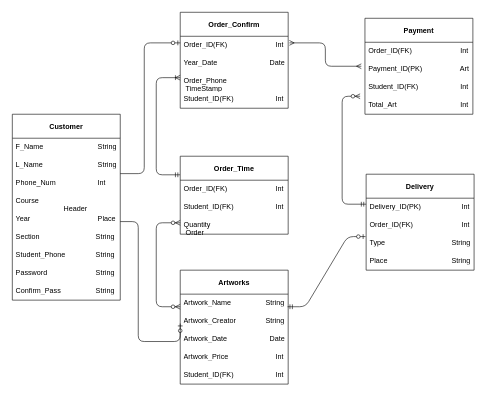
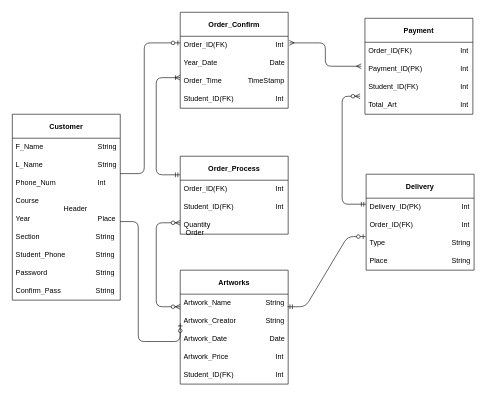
  <mxCell id="0" />
  <mxCell id="1" parent="0" />
  <mxCell id="2" value="" style="edgeStyle=orthogonalEdgeStyle;html=1;endArrow=ERoneToMany;startArrow=ERmandOne;labelBackgroundColor=none;fontFamily=Verdana;fontSize=14;entryX=0;entryY=0.5;exitX=0;exitY=0.5;" parent="1" edge="1"><mxGeometry width="100" height="100" relative="1" as="geometry"><mxPoint x="300" y="291" as="sourcePoint" /><mxPoint x="300" y="129" as="targetPoint" /><Array as="points"><mxPoint x="260" y="291" /><mxPoint x="260" y="129" /></Array></mxGeometry></mxCell>
  <mxCell id="3" value="" style="edgeStyle=orthogonalEdgeStyle;html=1;endArrow=ERzeroToMany;endFill=1;startArrow=ERzeroToMany;labelBackgroundColor=none;fontFamily=Verdana;fontSize=14;entryX=0;entryY=0.5;exitX=0;exitY=0.5;" parent="1" edge="1"><mxGeometry width="100" height="100" relative="1" as="geometry"><mxPoint x="300" y="511" as="sourcePoint" /><mxPoint x="300" y="371" as="targetPoint" /><Array as="points"><mxPoint x="260" y="511" /><mxPoint x="260" y="371" /></Array></mxGeometry></mxCell>
  <mxCell id="4" value="" style="edgeStyle=orthogonalEdgeStyle;html=1;endArrow=ERmany;startArrow=ERmany;labelBackgroundColor=none;fontFamily=Verdana;fontSize=14;entryX=1;entryY=0.5;exitX=0;exitY=0.383;exitPerimeter=0;" parent="1" edge="1"><mxGeometry width="100" height="100" relative="1" as="geometry"><mxPoint x="602" y="109.958" as="sourcePoint" /><mxPoint x="482" y="71" as="targetPoint" /><Array as="points"><mxPoint x="542" y="110" /><mxPoint x="542" y="71" /></Array></mxGeometry></mxCell>
  <mxCell id="5" value="" style="edgeStyle=orthogonalEdgeStyle;html=1;endArrow=ERzeroToMany;startArrow=ERmandOne;labelBackgroundColor=none;fontFamily=Verdana;fontSize=14;entryX=0;entryY=0.308;entryPerimeter=0;exitX=0;exitY=0.5;" parent="1" edge="1"><mxGeometry width="100" height="100" relative="1" as="geometry"><mxPoint x="610" y="340" as="sourcePoint" /><mxPoint x="600" y="160.008" as="targetPoint" /><Array as="points"><mxPoint x="570" y="340" /><mxPoint x="570" y="160" /></Array></mxGeometry></mxCell>
  <mxCell id="6" value="" style="edgeStyle=entityRelationEdgeStyle;html=1;endArrow=ERzeroToOne;startArrow=ERmandOne;labelBackgroundColor=none;fontFamily=Verdana;fontSize=14;exitX=1;exitY=0.5;entryX=0;entryY=0.5;" parent="1" edge="1"><mxGeometry width="100" height="100" relative="1" as="geometry"><mxPoint x="479" y="511" as="sourcePoint" /><mxPoint x="609" y="394" as="targetPoint" /></mxGeometry></mxCell>
  <mxCell id="7" value="" style="edgeStyle=orthogonalEdgeStyle;html=1;endArrow=ERzeroToOne;endFill=1;labelBackgroundColor=none;fontFamily=Verdana;fontSize=14;entryX=0;entryY=0.5;exitX=1;exitY=0.5;" parent="1" edge="1"><mxGeometry width="100" height="100" relative="1" as="geometry"><mxPoint x="200" y="289" as="sourcePoint" /><mxPoint x="300" y="71" as="targetPoint" /><Array as="points"><mxPoint x="240" y="289" /><mxPoint x="240" y="71" /></Array></mxGeometry></mxCell>
  <mxCell id="8" value="" style="edgeStyle=orthogonalEdgeStyle;html=1;endArrow=ERzeroToOne;endFill=1;labelBackgroundColor=none;fontFamily=Verdana;fontSize=14;entryX=0;entryY=0.5;exitX=1;exitY=0.5;" parent="1" edge="1"><mxGeometry width="100" height="100" relative="1" as="geometry"><mxPoint x="200" y="369" as="sourcePoint" /><mxPoint x="300" y="539" as="targetPoint" /><Array as="points"><mxPoint x="230" y="369" /><mxPoint x="230" y="569" /></Array></mxGeometry></mxCell>
  <mxCell id="9" value="Customer" style="swimlane;childLayout=stackLayout;horizontal=1;startSize=40;horizontalStack=0;resizeParent=1;resizeParentMax=0;resizeLast=0;collapsible=1;marginBottom=0;align=center;" vertex="1" parent="1"><mxGeometry x="20" y="190" width="180" height="310" as="geometry" /></mxCell>
  <mxCell id="10" value="F_Name&amp;nbsp; &amp;nbsp; &amp;nbsp; &amp;nbsp; &amp;nbsp;&lt;span style=&quot;white-space: pre;&quot;&gt;&#09;&lt;/span&gt;&lt;span style=&quot;white-space: pre;&quot;&gt;&#09;&lt;/span&gt;&lt;span style=&quot;white-space: pre;&quot;&gt;&#09;&lt;/span&gt; String" style="text;strokeColor=none;fillColor=none;spacingLeft=4;spacingRight=4;overflow=hidden;rotatable=0;points=[[0,0.5],[1,0.5]];portConstraint=eastwest;fontSize=12;whiteSpace=wrap;html=1;" vertex="1" parent="9"><mxGeometry y="40" width="180" height="30" as="geometry" /></mxCell>
  <mxCell id="11" value="L_Name&lt;span style=&quot;white-space:pre&quot;&gt;&#09;&lt;/span&gt;&amp;nbsp; &amp;nbsp; &amp;nbsp; &amp;nbsp;&lt;span style=&quot;white-space: pre;&quot;&gt;&#09;&lt;/span&gt;&lt;span style=&quot;white-space: pre;&quot;&gt;&#09;&lt;/span&gt;&lt;span style=&quot;white-space: pre;&quot;&gt;&#09;&lt;/span&gt; String" style="text;strokeColor=none;fillColor=none;spacingLeft=4;spacingRight=4;overflow=hidden;rotatable=0;points=[[0,0.5],[1,0.5]];portConstraint=eastwest;fontSize=12;whiteSpace=wrap;html=1;" vertex="1" parent="9"><mxGeometry y="70" width="180" height="30" as="geometry" /></mxCell>
  <mxCell id="12" value="&lt;div&gt;Phone_Num&amp;nbsp; &amp;nbsp; &amp;nbsp; &lt;span style=&quot;white-space: pre;&quot;&gt;&#09;&lt;/span&gt;&lt;span style=&quot;white-space: pre;&quot;&gt;&#09;&lt;/span&gt;&amp;nbsp;Int&lt;/div&gt;&lt;div&gt;&lt;br&gt;&lt;/div&gt;" style="text;strokeColor=none;fillColor=none;spacingLeft=4;spacingRight=4;overflow=hidden;rotatable=0;points=[[0,0.5],[1,0.5]];portConstraint=eastwest;fontSize=12;whiteSpace=wrap;html=1;" vertex="1" parent="9"><mxGeometry y="100" width="180" height="30" as="geometry" /></mxCell>
  <mxCell id="13" value="&lt;div&gt;Course&amp;nbsp; &amp;nbsp; &amp;nbsp; &amp;nbsp; &amp;nbsp; &lt;span style=&quot;white-space: pre;&quot;&gt;&#09;&lt;/span&gt;&lt;span style=&quot;white-space: pre;&quot;&gt;&#09;&lt;/span&gt;&lt;span style=&quot;white-space: pre;&quot;&gt;&#09;&lt;/span&gt;Header&lt;/div&gt;" style="text;strokeColor=none;fillColor=none;spacingLeft=4;spacingRight=4;overflow=hidden;rotatable=0;points=[[0,0.5],[1,0.5]];portConstraint=eastwest;fontSize=12;whiteSpace=wrap;html=1;" vertex="1" parent="9"><mxGeometry y="130" width="180" height="30" as="geometry" /></mxCell>
  <mxCell id="14" value="&lt;div&gt;Year&amp;nbsp; &amp;nbsp; &amp;nbsp; &amp;nbsp; &amp;nbsp; &amp;nbsp;&lt;span style=&quot;white-space: pre;&quot;&gt;&#09;&lt;/span&gt;&lt;span style=&quot;white-space: pre;&quot;&gt;&#09;&lt;/span&gt;&lt;span style=&quot;white-space: pre;&quot;&gt;&#09;&lt;/span&gt; Place&lt;/div&gt;" style="text;strokeColor=none;fillColor=none;spacingLeft=4;spacingRight=4;overflow=hidden;rotatable=0;points=[[0,0.5],[1,0.5]];portConstraint=eastwest;fontSize=12;whiteSpace=wrap;html=1;" vertex="1" parent="9"><mxGeometry y="160" width="180" height="30" as="geometry" /></mxCell>
  <mxCell id="15" value="&lt;div&gt;Section&amp;nbsp; &amp;nbsp; &amp;nbsp; &amp;nbsp; &amp;nbsp;&lt;span style=&quot;white-space: pre;&quot;&gt;&#09;&lt;/span&gt;&lt;span style=&quot;white-space: pre;&quot;&gt;&#09;&lt;/span&gt;&lt;span style=&quot;white-space: pre;&quot;&gt;&#09;&lt;/span&gt;String&lt;/div&gt;" style="text;strokeColor=none;fillColor=none;spacingLeft=4;spacingRight=4;overflow=hidden;rotatable=0;points=[[0,0.5],[1,0.5]];portConstraint=eastwest;fontSize=12;whiteSpace=wrap;html=1;" vertex="1" parent="9"><mxGeometry y="190" width="180" height="30" as="geometry" /></mxCell>
  <mxCell id="16" value="&lt;div&gt;Student_Phone&amp;nbsp; &amp;nbsp; &amp;nbsp;&lt;span style=&quot;white-space: pre;&quot;&gt;&#09;&lt;/span&gt;&lt;span style=&quot;white-space: pre;&quot;&gt;&#09;&lt;/span&gt;String&lt;/div&gt;" style="text;strokeColor=none;fillColor=none;spacingLeft=4;spacingRight=4;overflow=hidden;rotatable=0;points=[[0,0.5],[1,0.5]];portConstraint=eastwest;fontSize=12;whiteSpace=wrap;html=1;" vertex="1" parent="9"><mxGeometry y="220" width="180" height="30" as="geometry" /></mxCell>
  <mxCell id="17" value="&lt;div&gt;Password&amp;nbsp; &amp;nbsp; &amp;nbsp; &amp;nbsp; &lt;span style=&quot;white-space: pre;&quot;&gt;&#09;&lt;/span&gt;&lt;span style=&quot;white-space: pre;&quot;&gt;&#09;&lt;/span&gt;String&lt;/div&gt;" style="text;strokeColor=none;fillColor=none;spacingLeft=4;spacingRight=4;overflow=hidden;rotatable=0;points=[[0,0.5],[1,0.5]];portConstraint=eastwest;fontSize=12;whiteSpace=wrap;html=1;" vertex="1" parent="9"><mxGeometry y="250" width="180" height="30" as="geometry" /></mxCell>
  <mxCell id="18" value="&lt;div&gt;Confirm_Pass&amp;nbsp; &amp;nbsp; &lt;span style=&quot;white-space: pre;&quot;&gt;&#09;&lt;/span&gt;&lt;span style=&quot;white-space: pre;&quot;&gt;&#09;&lt;/span&gt;String&lt;/div&gt;" style="text;strokeColor=none;fillColor=none;spacingLeft=4;spacingRight=4;overflow=hidden;rotatable=0;points=[[0,0.5],[1,0.5]];portConstraint=eastwest;fontSize=12;whiteSpace=wrap;html=1;" vertex="1" parent="9"><mxGeometry y="280" width="180" height="30" as="geometry" /></mxCell>
  <mxCell id="19" value="Order_Confirm" style="swimlane;childLayout=stackLayout;horizontal=1;startSize=40;horizontalStack=0;resizeParent=1;resizeParentMax=0;resizeLast=0;collapsible=1;marginBottom=0;align=center;" vertex="1" parent="1"><mxGeometry x="300" y="20" width="180" height="160" as="geometry" /></mxCell>
  <mxCell id="20" value="Order_ID(FK)&amp;nbsp; &amp;nbsp; &lt;span style=&quot;white-space: pre;&quot;&gt;&#09;&lt;/span&gt;&lt;span style=&quot;white-space: pre;&quot;&gt;&#09;&lt;/span&gt;&amp;nbsp; &amp;nbsp; &amp;nbsp; Int" style="text;strokeColor=none;fillColor=none;spacingLeft=4;spacingRight=4;overflow=hidden;rotatable=0;points=[[0,0.5],[1,0.5]];portConstraint=eastwest;fontSize=12;whiteSpace=wrap;html=1;" vertex="1" parent="19"><mxGeometry y="40" width="180" height="30" as="geometry" /></mxCell>
  <mxCell id="21" value="Year_Date&amp;nbsp; &amp;nbsp; &amp;nbsp; &amp;nbsp; &amp;nbsp; &amp;nbsp; &lt;span style=&quot;white-space: pre;&quot;&gt;&#09;&lt;/span&gt;&lt;span style=&quot;white-space: pre;&quot;&gt;&#09;&lt;/span&gt;&amp;nbsp; &amp;nbsp;Date" style="text;strokeColor=none;fillColor=none;spacingLeft=4;spacingRight=4;overflow=hidden;rotatable=0;points=[[0,0.5],[1,0.5]];portConstraint=eastwest;fontSize=12;whiteSpace=wrap;html=1;" vertex="1" parent="19"><mxGeometry y="70" width="180" height="30" as="geometry" /></mxCell>
- <mxCell id="22" value="&lt;div&gt;Order_Phone&amp;nbsp; &amp;nbsp; &amp;nbsp; &amp;nbsp; &amp;nbsp; &amp;nbsp; &amp;nbsp;TimeStamp&lt;/div&gt;" style="text;strokeColor=none;fillColor=none;spacingLeft=4;spacingRight=4;overflow=hidden;rotatable=0;points=[[0,0.5],[1,0.5]];portConstraint=eastwest;fontSize=12;whiteSpace=wrap;html=1;" vertex="1" parent="19"><mxGeometry y="100" width="180" height="30" as="geometry" /></mxCell>
+ <mxCell id="22" value="&lt;div&gt;Order_Time&amp;nbsp; &amp;nbsp; &amp;nbsp; &amp;nbsp; &amp;nbsp; &amp;nbsp; &amp;nbsp;TimeStamp&lt;/div&gt;" style="text;strokeColor=none;fillColor=none;spacingLeft=4;spacingRight=4;overflow=hidden;rotatable=0;points=[[0,0.5],[1,0.5]];portConstraint=eastwest;fontSize=12;whiteSpace=wrap;html=1;" vertex="1" parent="19"><mxGeometry y="100" width="180" height="30" as="geometry" /></mxCell>
  <mxCell id="23" value="Student_ID(FK)&amp;nbsp; &amp;nbsp; &amp;nbsp; &amp;nbsp;&lt;span style=&quot;white-space: pre;&quot;&gt;&#09;&lt;/span&gt;&amp;nbsp; &amp;nbsp; &amp;nbsp; Int" style="text;strokeColor=none;fillColor=none;spacingLeft=4;spacingRight=4;overflow=hidden;rotatable=0;points=[[0,0.5],[1,0.5]];portConstraint=eastwest;fontSize=12;whiteSpace=wrap;html=1;" vertex="1" parent="19"><mxGeometry y="130" width="180" height="30" as="geometry" /></mxCell>
- <mxCell id="24" value="Order_Time" style="swimlane;childLayout=stackLayout;horizontal=1;startSize=40;horizontalStack=0;resizeParent=1;resizeParentMax=0;resizeLast=0;collapsible=1;marginBottom=0;align=center;" vertex="1" parent="1"><mxGeometry x="300" y="260" width="180" height="130" as="geometry" /></mxCell>
+ <mxCell id="24" value="Order_Process" style="swimlane;childLayout=stackLayout;horizontal=1;startSize=40;horizontalStack=0;resizeParent=1;resizeParentMax=0;resizeLast=0;collapsible=1;marginBottom=0;align=center;" vertex="1" parent="1"><mxGeometry x="300" y="260" width="180" height="130" as="geometry" /></mxCell>
  <mxCell id="25" value="Order_ID(FK)&amp;nbsp; &amp;nbsp; &lt;span style=&quot;white-space: pre;&quot;&gt;&#09;&lt;span style=&quot;white-space: pre;&quot;&gt;&#09;&lt;/span&gt; &lt;/span&gt;&amp;nbsp; &amp;nbsp; &amp;nbsp;Int" style="text;strokeColor=none;fillColor=none;spacingLeft=4;spacingRight=4;overflow=hidden;rotatable=0;points=[[0,0.5],[1,0.5]];portConstraint=eastwest;fontSize=12;whiteSpace=wrap;html=1;" vertex="1" parent="24"><mxGeometry y="40" width="180" height="30" as="geometry" /></mxCell>
  <mxCell id="26" value="Student_ID(FK)&amp;nbsp; &amp;nbsp; &amp;nbsp; &amp;nbsp; &amp;nbsp; &amp;nbsp; &amp;nbsp; &amp;nbsp; &amp;nbsp; &amp;nbsp; &amp;nbsp;Int" style="text;strokeColor=none;fillColor=none;spacingLeft=4;spacingRight=4;overflow=hidden;rotatable=0;points=[[0,0.5],[1,0.5]];portConstraint=eastwest;fontSize=12;whiteSpace=wrap;html=1;" vertex="1" parent="24"><mxGeometry y="70" width="180" height="30" as="geometry" /></mxCell>
  <mxCell id="27" value="&lt;div&gt;Quantity&amp;nbsp; &amp;nbsp; &amp;nbsp; &amp;nbsp; &amp;nbsp; &amp;nbsp; &amp;nbsp; &amp;nbsp; &amp;nbsp; &amp;nbsp; &amp;nbsp; &amp;nbsp; &amp;nbsp; &amp;nbsp; &amp;nbsp; &amp;nbsp; &amp;nbsp;Order&lt;/div&gt;" style="text;strokeColor=none;fillColor=none;spacingLeft=4;spacingRight=4;overflow=hidden;rotatable=0;points=[[0,0.5],[1,0.5]];portConstraint=eastwest;fontSize=12;whiteSpace=wrap;html=1;" vertex="1" parent="24"><mxGeometry y="100" width="180" height="30" as="geometry" /></mxCell>
  <mxCell id="28" value="Artworks" style="swimlane;childLayout=stackLayout;horizontal=1;startSize=40;horizontalStack=0;resizeParent=1;resizeParentMax=0;resizeLast=0;collapsible=1;marginBottom=0;align=center;" vertex="1" parent="1"><mxGeometry x="300" y="450" width="180" height="190" as="geometry" /></mxCell>
  <mxCell id="29" value="Artwork_Name&amp;nbsp; &amp;nbsp; &amp;nbsp; &lt;span style=&quot;white-space: pre;&quot;&gt;&#09;&lt;/span&gt;&lt;span style=&quot;white-space: pre;&quot;&gt;&#09;&lt;/span&gt;&amp;nbsp;String" style="text;strokeColor=none;fillColor=none;spacingLeft=4;spacingRight=4;overflow=hidden;rotatable=0;points=[[0,0.5],[1,0.5]];portConstraint=eastwest;fontSize=12;whiteSpace=wrap;html=1;" vertex="1" parent="28"><mxGeometry y="40" width="180" height="30" as="geometry" /></mxCell>
  <mxCell id="30" value="Artwork_Creator &lt;span style=&quot;white-space: pre;&quot;&gt;&#09;&lt;/span&gt;&amp;nbsp; &amp;nbsp; &amp;nbsp; &amp;nbsp; &amp;nbsp;String" style="text;strokeColor=none;fillColor=none;spacingLeft=4;spacingRight=4;overflow=hidden;rotatable=0;points=[[0,0.5],[1,0.5]];portConstraint=eastwest;fontSize=12;whiteSpace=wrap;html=1;" vertex="1" parent="28"><mxGeometry y="70" width="180" height="30" as="geometry" /></mxCell>
  <mxCell id="31" value="&lt;div&gt;Artwork_Date&amp;nbsp; &amp;nbsp;&lt;span style=&quot;white-space: pre;&quot;&gt;&#09;&lt;/span&gt;&lt;span style=&quot;white-space: pre;&quot;&gt;&#09;&lt;/span&gt;&amp;nbsp; &amp;nbsp;Date&lt;/div&gt;" style="text;strokeColor=none;fillColor=none;spacingLeft=4;spacingRight=4;overflow=hidden;rotatable=0;points=[[0,0.5],[1,0.5]];portConstraint=eastwest;fontSize=12;whiteSpace=wrap;html=1;" vertex="1" parent="28"><mxGeometry y="100" width="180" height="30" as="geometry" /></mxCell>
  <mxCell id="32" value="Artwork_Price&amp;nbsp; &amp;nbsp;&lt;span style=&quot;white-space: pre;&quot;&gt;&#09;&lt;/span&gt;&lt;span style=&quot;white-space: pre;&quot;&gt;&#09;&lt;/span&gt;&amp;nbsp; &amp;nbsp; &amp;nbsp; Int" style="text;strokeColor=none;fillColor=none;spacingLeft=4;spacingRight=4;overflow=hidden;rotatable=0;points=[[0,0.5],[1,0.5]];portConstraint=eastwest;fontSize=12;whiteSpace=wrap;html=1;" vertex="1" parent="28"><mxGeometry y="130" width="180" height="30" as="geometry" /></mxCell>
  <mxCell id="33" value="Student_ID(FK)&amp;nbsp; &amp;nbsp;&lt;span style=&quot;white-space: pre;&quot;&gt;&#09;&lt;/span&gt;&lt;span style=&quot;white-space: pre;&quot;&gt;&#09;&lt;/span&gt;&amp;nbsp; &amp;nbsp; &amp;nbsp; Int" style="text;strokeColor=none;fillColor=none;spacingLeft=4;spacingRight=4;overflow=hidden;rotatable=0;points=[[0,0.5],[1,0.5]];portConstraint=eastwest;fontSize=12;whiteSpace=wrap;html=1;" vertex="1" parent="28"><mxGeometry y="160" width="180" height="30" as="geometry" /></mxCell>
  <mxCell id="34" value="Delivery" style="swimlane;childLayout=stackLayout;horizontal=1;startSize=40;horizontalStack=0;resizeParent=1;resizeParentMax=0;resizeLast=0;collapsible=1;marginBottom=0;align=center;" vertex="1" parent="1"><mxGeometry x="610" y="290" width="180" height="160" as="geometry" /></mxCell>
  <mxCell id="35" value="Delivery_ID(PK) &lt;span style=&quot;white-space: pre;&quot;&gt;&#09;&lt;/span&gt;&lt;span style=&quot;white-space: pre;&quot;&gt;&#09;&lt;/span&gt;&amp;nbsp; &amp;nbsp; &amp;nbsp; Int" style="text;strokeColor=none;fillColor=none;spacingLeft=4;spacingRight=4;overflow=hidden;rotatable=0;points=[[0,0.5],[1,0.5]];portConstraint=eastwest;fontSize=12;whiteSpace=wrap;html=1;" vertex="1" parent="34"><mxGeometry y="40" width="180" height="30" as="geometry" /></mxCell>
  <mxCell id="36" value="Order_ID(FK)&amp;nbsp; &amp;nbsp; &amp;nbsp;&lt;span style=&quot;white-space: pre;&quot;&gt;&#09;&lt;/span&gt;&lt;span style=&quot;white-space: pre;&quot;&gt;&#09;&lt;/span&gt;&amp;nbsp; &amp;nbsp; &amp;nbsp; Int" style="text;strokeColor=none;fillColor=none;spacingLeft=4;spacingRight=4;overflow=hidden;rotatable=0;points=[[0,0.5],[1,0.5]];portConstraint=eastwest;fontSize=12;whiteSpace=wrap;html=1;" vertex="1" parent="34"><mxGeometry y="70" width="180" height="30" as="geometry" /></mxCell>
  <mxCell id="37" value="&lt;div&gt;Type&amp;nbsp; &amp;nbsp; &amp;nbsp; &amp;nbsp; &amp;nbsp; &amp;nbsp; &lt;span style=&quot;white-space: pre;&quot;&gt;&#09;&lt;/span&gt;&lt;span style=&quot;white-space: pre;&quot;&gt;&#09;&lt;/span&gt;&lt;span style=&quot;white-space: pre;&quot;&gt;&#09;&lt;/span&gt;&amp;nbsp;String&lt;/div&gt;" style="text;strokeColor=none;fillColor=none;spacingLeft=4;spacingRight=4;overflow=hidden;rotatable=0;points=[[0,0.5],[1,0.5]];portConstraint=eastwest;fontSize=12;whiteSpace=wrap;html=1;" vertex="1" parent="34"><mxGeometry y="100" width="180" height="30" as="geometry" /></mxCell>
  <mxCell id="38" value="Place&amp;nbsp; &amp;nbsp; &amp;nbsp; &amp;nbsp; &amp;nbsp; &amp;nbsp; &lt;span style=&quot;white-space: pre;&quot;&gt;&#09;&lt;/span&gt;&lt;span style=&quot;white-space: pre;&quot;&gt;&#09;&lt;/span&gt;&lt;span style=&quot;white-space: pre;&quot;&gt;&#09;&lt;/span&gt;&amp;nbsp;String" style="text;strokeColor=none;fillColor=none;spacingLeft=4;spacingRight=4;overflow=hidden;rotatable=0;points=[[0,0.5],[1,0.5]];portConstraint=eastwest;fontSize=12;whiteSpace=wrap;html=1;" vertex="1" parent="34"><mxGeometry y="130" width="180" height="30" as="geometry" /></mxCell>
  <mxCell id="39" value="Payment" style="swimlane;childLayout=stackLayout;horizontal=1;startSize=40;horizontalStack=0;resizeParent=1;resizeParentMax=0;resizeLast=0;collapsible=1;marginBottom=0;align=center;" vertex="1" parent="1"><mxGeometry x="608" y="30" width="180" height="160" as="geometry" /></mxCell>
  <mxCell id="40" value="Order_ID(FK)&amp;nbsp; &amp;nbsp; &amp;nbsp;&lt;span style=&quot;white-space: pre;&quot;&gt;&#09;&lt;/span&gt;&lt;span style=&quot;white-space: pre;&quot;&gt;&#09;&lt;/span&gt;&amp;nbsp; &amp;nbsp; &amp;nbsp; Int" style="text;strokeColor=none;fillColor=none;spacingLeft=4;spacingRight=4;overflow=hidden;rotatable=0;points=[[0,0.5],[1,0.5]];portConstraint=eastwest;fontSize=12;whiteSpace=wrap;html=1;" vertex="1" parent="39"><mxGeometry y="40" width="180" height="30" as="geometry" /></mxCell>
- <mxCell id="41" value="Payment_ID(PK)&amp;nbsp; &amp;nbsp;&lt;span style=&quot;white-space: pre;&quot;&gt;&#09;&lt;/span&gt;&lt;span style=&quot;white-space: pre;&quot;&gt;&#09;&lt;/span&gt;&amp;nbsp; &amp;nbsp; &amp;nbsp; Art" style="text;strokeColor=none;fillColor=none;spacingLeft=4;spacingRight=4;overflow=hidden;rotatable=0;points=[[0,0.5],[1,0.5]];portConstraint=eastwest;fontSize=12;whiteSpace=wrap;html=1;" vertex="1" parent="39"><mxGeometry y="70" width="180" height="30" as="geometry" /></mxCell>
+ <mxCell id="41" value="Payment_ID(PK)&amp;nbsp; &amp;nbsp;&lt;span style=&quot;white-space: pre;&quot;&gt;&#09;&lt;/span&gt;&lt;span style=&quot;white-space: pre;&quot;&gt;&#09;&lt;/span&gt;&amp;nbsp; &amp;nbsp; &amp;nbsp; Int" style="text;strokeColor=none;fillColor=none;spacingLeft=4;spacingRight=4;overflow=hidden;rotatable=0;points=[[0,0.5],[1,0.5]];portConstraint=eastwest;fontSize=12;whiteSpace=wrap;html=1;" vertex="1" parent="39"><mxGeometry y="70" width="180" height="30" as="geometry" /></mxCell>
  <mxCell id="42" value="&lt;div&gt;Student_ID(FK)&amp;nbsp; &lt;span style=&quot;white-space: pre;&quot;&gt;&#09;&lt;/span&gt;&lt;span style=&quot;white-space: pre;&quot;&gt;&#09;&lt;/span&gt;&amp;nbsp; &amp;nbsp; &amp;nbsp; Int&lt;/div&gt;" style="text;strokeColor=none;fillColor=none;spacingLeft=4;spacingRight=4;overflow=hidden;rotatable=0;points=[[0,0.5],[1,0.5]];portConstraint=eastwest;fontSize=12;whiteSpace=wrap;html=1;" vertex="1" parent="39"><mxGeometry y="100" width="180" height="30" as="geometry" /></mxCell>
  <mxCell id="43" value="Total_Art&amp;nbsp; &amp;nbsp; &amp;nbsp; &amp;nbsp;&lt;span style=&quot;white-space: pre;&quot;&gt;&#09;&lt;/span&gt;&lt;span style=&quot;white-space: pre;&quot;&gt;&#09;&lt;/span&gt;&lt;span style=&quot;white-space: pre;&quot;&gt;&#09;&lt;/span&gt;&amp;nbsp; &amp;nbsp; &amp;nbsp; Int" style="text;strokeColor=none;fillColor=none;spacingLeft=4;spacingRight=4;overflow=hidden;rotatable=0;points=[[0,0.5],[1,0.5]];portConstraint=eastwest;fontSize=12;whiteSpace=wrap;html=1;" vertex="1" parent="39"><mxGeometry y="130" width="180" height="30" as="geometry" /></mxCell>
